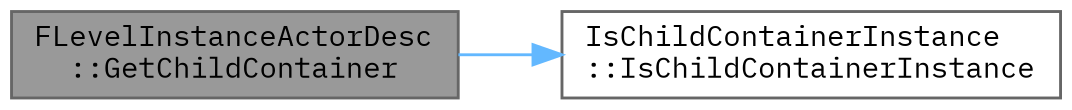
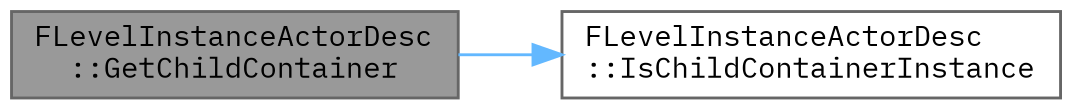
  digraph {
    rankdir=LR
    fontname="IBM Plex Mono"
    node [fontname="IBM Plex Mono" fontsize=10 shape=box style=filled]
    n1 [color=gray40 fillcolor=grey60 fontcolor=black height=0.2 label="FLevelInstanceActorDesc\l::GetChildContainer" width=0.4]
-   n2 [color=grey40 fillcolor=white height=0.2 label="IsChildContainerInstance\l::IsChildContainerInstance" width=0.4]
+   n2 [color=grey40 fillcolor=white height=0.2 label="FLevelInstanceActorDesc\l::IsChildContainerInstance" width=0.4]
    n1 -> n2 [color=steelblue1 fontname="IBM Plex Mono" fontsize=10 labelfontname=Helvetica labelfontsize=10 style=solid]
  }
